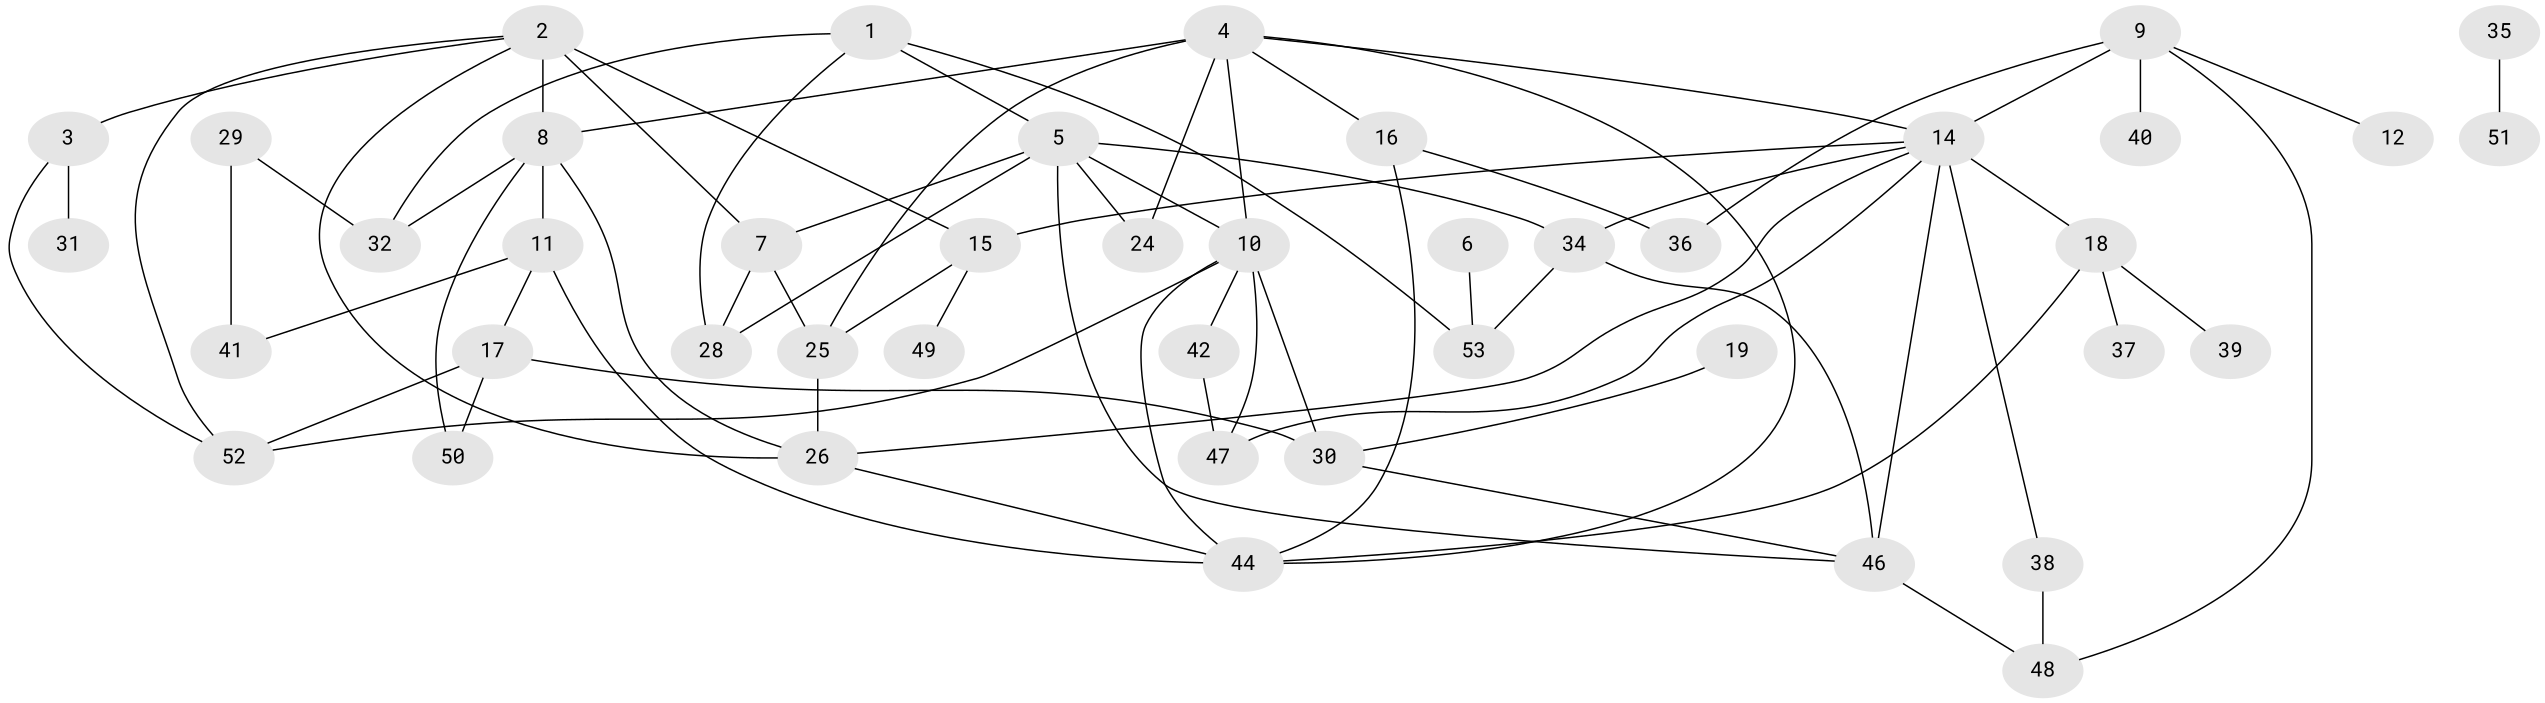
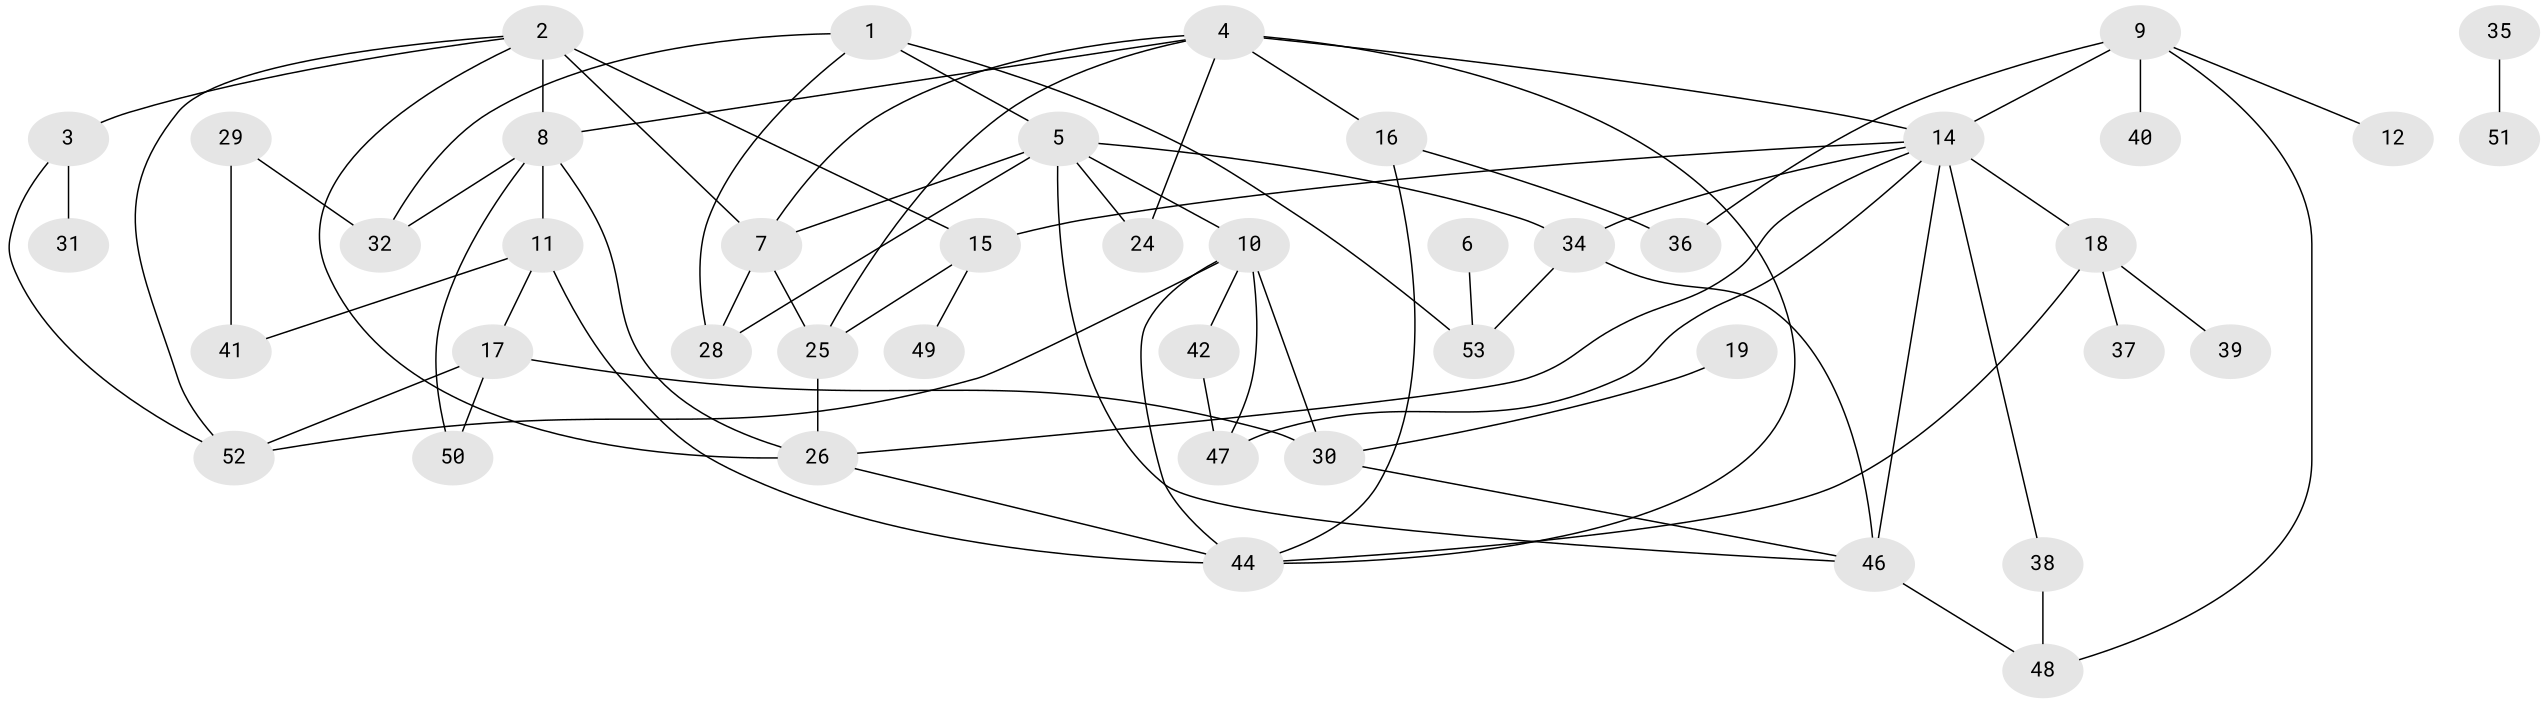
  graph {
    fontname="Roboto Mono"
    node [color=gray90 fontname="Roboto Mono" style=filled]
    edge [fontname="Roboto Mono" weight=1.0]
    1
    5
    28
    32
    53
    7
    24
    10
    34
    46
    2
    3
    8
    15
    26
    52
    31
    25
    11
    50
    49
    44
    4
    14
    16
    n26 [label=47]
    18
    38
    36
    30
    42
    48
    6
    17
    41
    9
    12
    40
    37
    39
    19
    29
    35
    51
    1 -- 5
    1 -- 28
    1 -- 32
    1 -- 53
    5 -- 28
    5 -- 7
    5 -- 24
    5 -- 10
    5 -- 34
    5 -- 46
    7 -- 28
    7 -- 25
    10 -- 52
    10 -- 44
    10 -- n26
    10 -- 30
    10 -- 42
    34 -- 53
    34 -- 46
    46 -- 48
    2 -- 7 [weight=2.0]
    2 -- 3
    2 -- 8
    2 -- 15
    2 -- 26
    2 -- 52
    3 -- 52
    3 -- 31
    8 -- 32
    8 -- 26
    8 -- 11
    8 -- 50
    15 -- 25
    15 -- 49
    26 -- 44
    25 -- 26
    11 -- 44
    11 -- 17
    11 -- 41
-   4 -- 10 [weight=2.0]
+   4 -- 7 [weight=2.0]
    4 -- 24
    4 -- 8
    4 -- 25
    4 -- 44
    4 -- 14
    4 -- 16
    14 -- 34
    14 -- 46
    14 -- 15
    14 -- 26
    14 -- n26
    14 -- 18
    14 -- 38
    16 -- 44
    16 -- 36
    18 -- 44
    18 -- 37
    18 -- 39
    38 -- 48
    30 -- 46
    42 -- n26
    6 -- 53
    17 -- 52
    17 -- 50
    17 -- 30
    9 -- 14
    9 -- 36
    9 -- 48
    9 -- 12
    9 -- 40
    19 -- 30
    29 -- 32
    29 -- 41
    35 -- 51
  }
